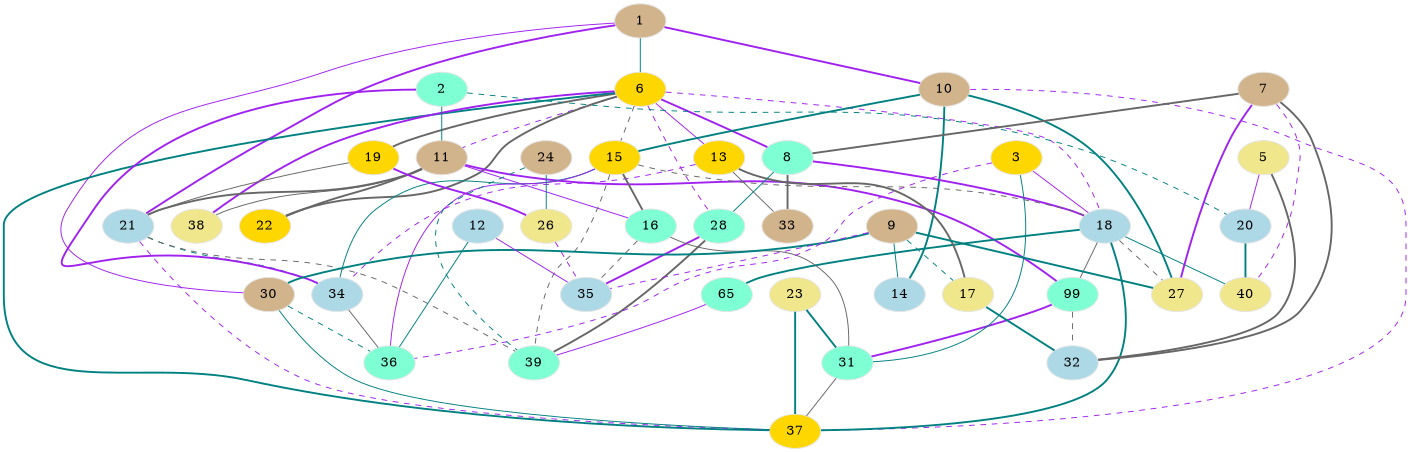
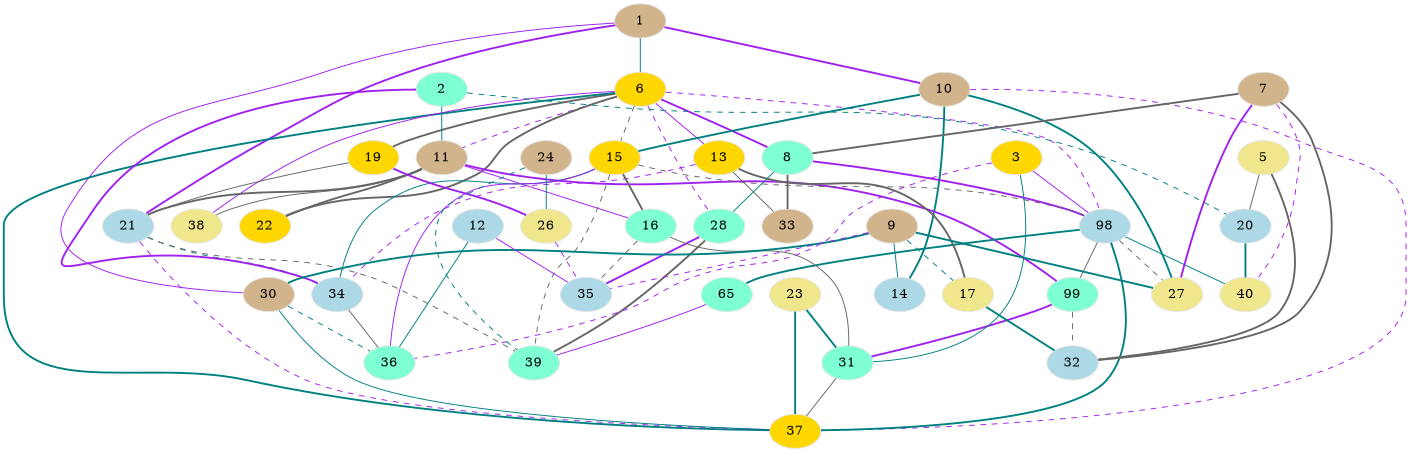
  graph {
    node [color=gray90 fillcolor=aquamarine style=filled]
    edge [color=purple style=bold weight=1.0]
    1 [fillcolor=tan]
    6 [fillcolor=gold]
    10 [fillcolor=tan]
    21 [fillcolor=lightblue]
    30 [fillcolor=tan]
    11 [fillcolor=tan]
-   18 [fillcolor=lightblue]
+   18 [fillcolor=lightblue label=98]
    13 [fillcolor=gold]
    8
    15 [fillcolor=gold]
    19 [fillcolor=gold]
    22 [fillcolor=gold]
    28
    37 [fillcolor=gold]
    38 [fillcolor=khaki]
    27 [fillcolor=khaki]
    14 [fillcolor=lightblue]
    34 [fillcolor=lightblue]
    39
    36
    2
    20 [fillcolor=lightblue]
    16
    n24 [label=99]
    40 [fillcolor=khaki]
    3 [fillcolor=gold]
    31
    n28 [label=65]
    33 [fillcolor=tan]
    17 [fillcolor=khaki]
    5 [fillcolor=khaki]
    32 [fillcolor=lightblue]
    26 [fillcolor=khaki]
    35 [fillcolor=lightblue]
    7 [fillcolor=tan]
    9 [fillcolor=tan]
    12 [fillcolor=lightblue]
    23 [fillcolor=khaki]
    24 [fillcolor=tan]
    1 -- 6 [color=teal style=solid weight=2.0]
    1 -- 10
    1 -- 21
    1 -- 30 [style=solid]
    6 -- 11 [style=dashed weight=2.0]
    6 -- 18 [style=dashed weight=4.0]
    6 -- 13 [style=solid weight=2.0]
    6 -- 8
    6 -- 15 [color=gray40 style=dashed]
    6 -- 19 [color=gray40]
    6 -- 22 [color=gray40]
    6 -- 28 [style=dashed]
    6 -- 37 [color=teal]
-   6 -- 38
+   6 -- 38 [style=solid]
    10 -- 15 [color=teal]
    10 -- 37 [style=dashed]
    10 -- 27 [color=teal]
    10 -- 14 [color=teal]
    21 -- 37 [style=dashed]
    21 -- 34 [color=teal style=dashed]
    21 -- 39 [color=gray40 style=dashed]
    30 -- 37 [color=teal style=solid]
    30 -- 36 [color=teal style=dashed]
    11 -- 21 [color=gray40]
    11 -- 22 [color=gray40]
    11 -- 38 [color=gray40 style=solid weight=2.0]
    11 -- 16 [style=solid]
    11 -- n24
    18 -- 37 [color=teal]
    18 -- 27 [color=gray40 style=dashed]
    18 -- n24 [color=gray40 style=solid]
    18 -- 40 [color=teal style=solid]
    18 -- n28 [color=teal]
    13 -- 34 [style=dashed]
    13 -- 33 [color=gray40 style=solid]
    13 -- 17 [color=gray40]
    8 -- 18
    8 -- 28 [color=teal style=solid]
    8 -- 33 [color=gray40]
    15 -- 18 [color=gray40 style=dashed]
    15 -- 34 [color=teal style=solid]
    15 -- 39 [color=gray40 style=dashed]
    15 -- 36 [style=solid]
    15 -- 16 [color=gray40]
    19 -- 21 [color=gray40 style=solid]
    19 -- 26
    28 -- 39 [color=gray40]
    28 -- 35
    34 -- 36 [color=gray40 style=solid]
    2 -- 11 [color=teal style=solid]
    2 -- 34
    2 -- 20 [color=teal style=dashed]
    20 -- 40 [color=teal]
    16 -- 31 [color=gray40 style=solid]
    16 -- 35 [color=gray40 style=dashed]
    n24 -- 31
    n24 -- 32 [color=gray40 style=dashed]
    3 -- 18 [style=solid]
    3 -- 36 [style=dashed]
    3 -- 31 [color=teal style=solid]
    31 -- 37 [color=gray40 style=solid]
    n28 -- 39 [style=solid]
    17 -- 32 [color=teal]
-   5 -- 20 [style=solid]
+   5 -- 20 [color=gray40 style=solid]
    5 -- 32 [color=gray40]
    26 -- 35 [style=dashed]
    7 -- 8 [color=gray40]
    7 -- 27
    7 -- 40 [style=dashed]
    7 -- 32 [color=gray40]
    9 -- 30 [color=teal]
    9 -- 27 [color=teal]
    9 -- 14 [color=teal style=solid]
    9 -- 17 [color=teal style=dashed]
    9 -- 35 [style=dashed]
    12 -- 36 [color=teal style=solid]
    12 -- 35 [style=solid]
    23 -- 37 [color=teal]
    23 -- 31 [color=teal]
    24 -- 39 [color=teal style=dashed]
    24 -- 26 [color=teal style=solid]
  }
